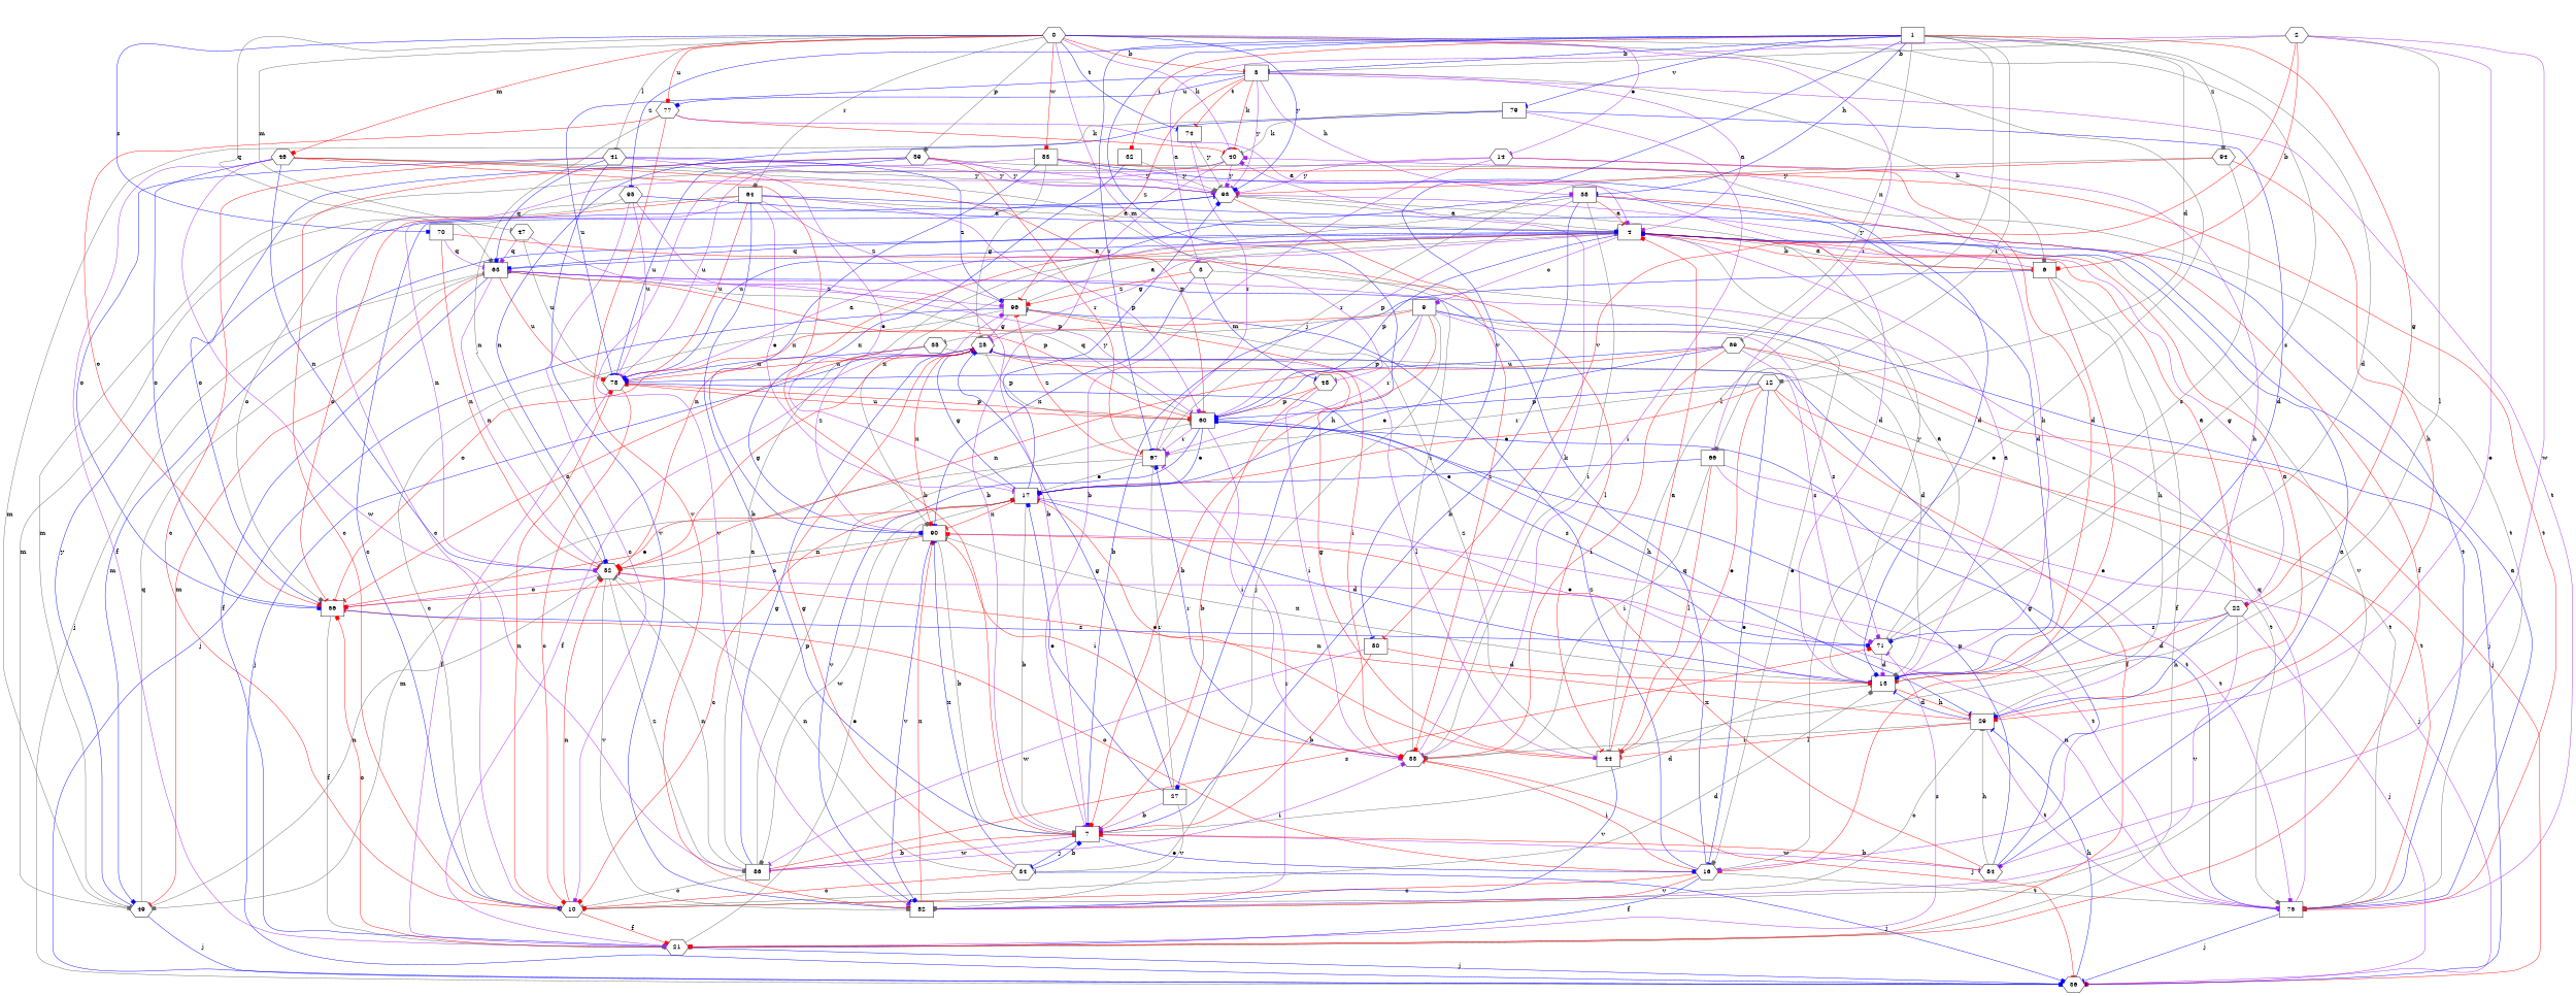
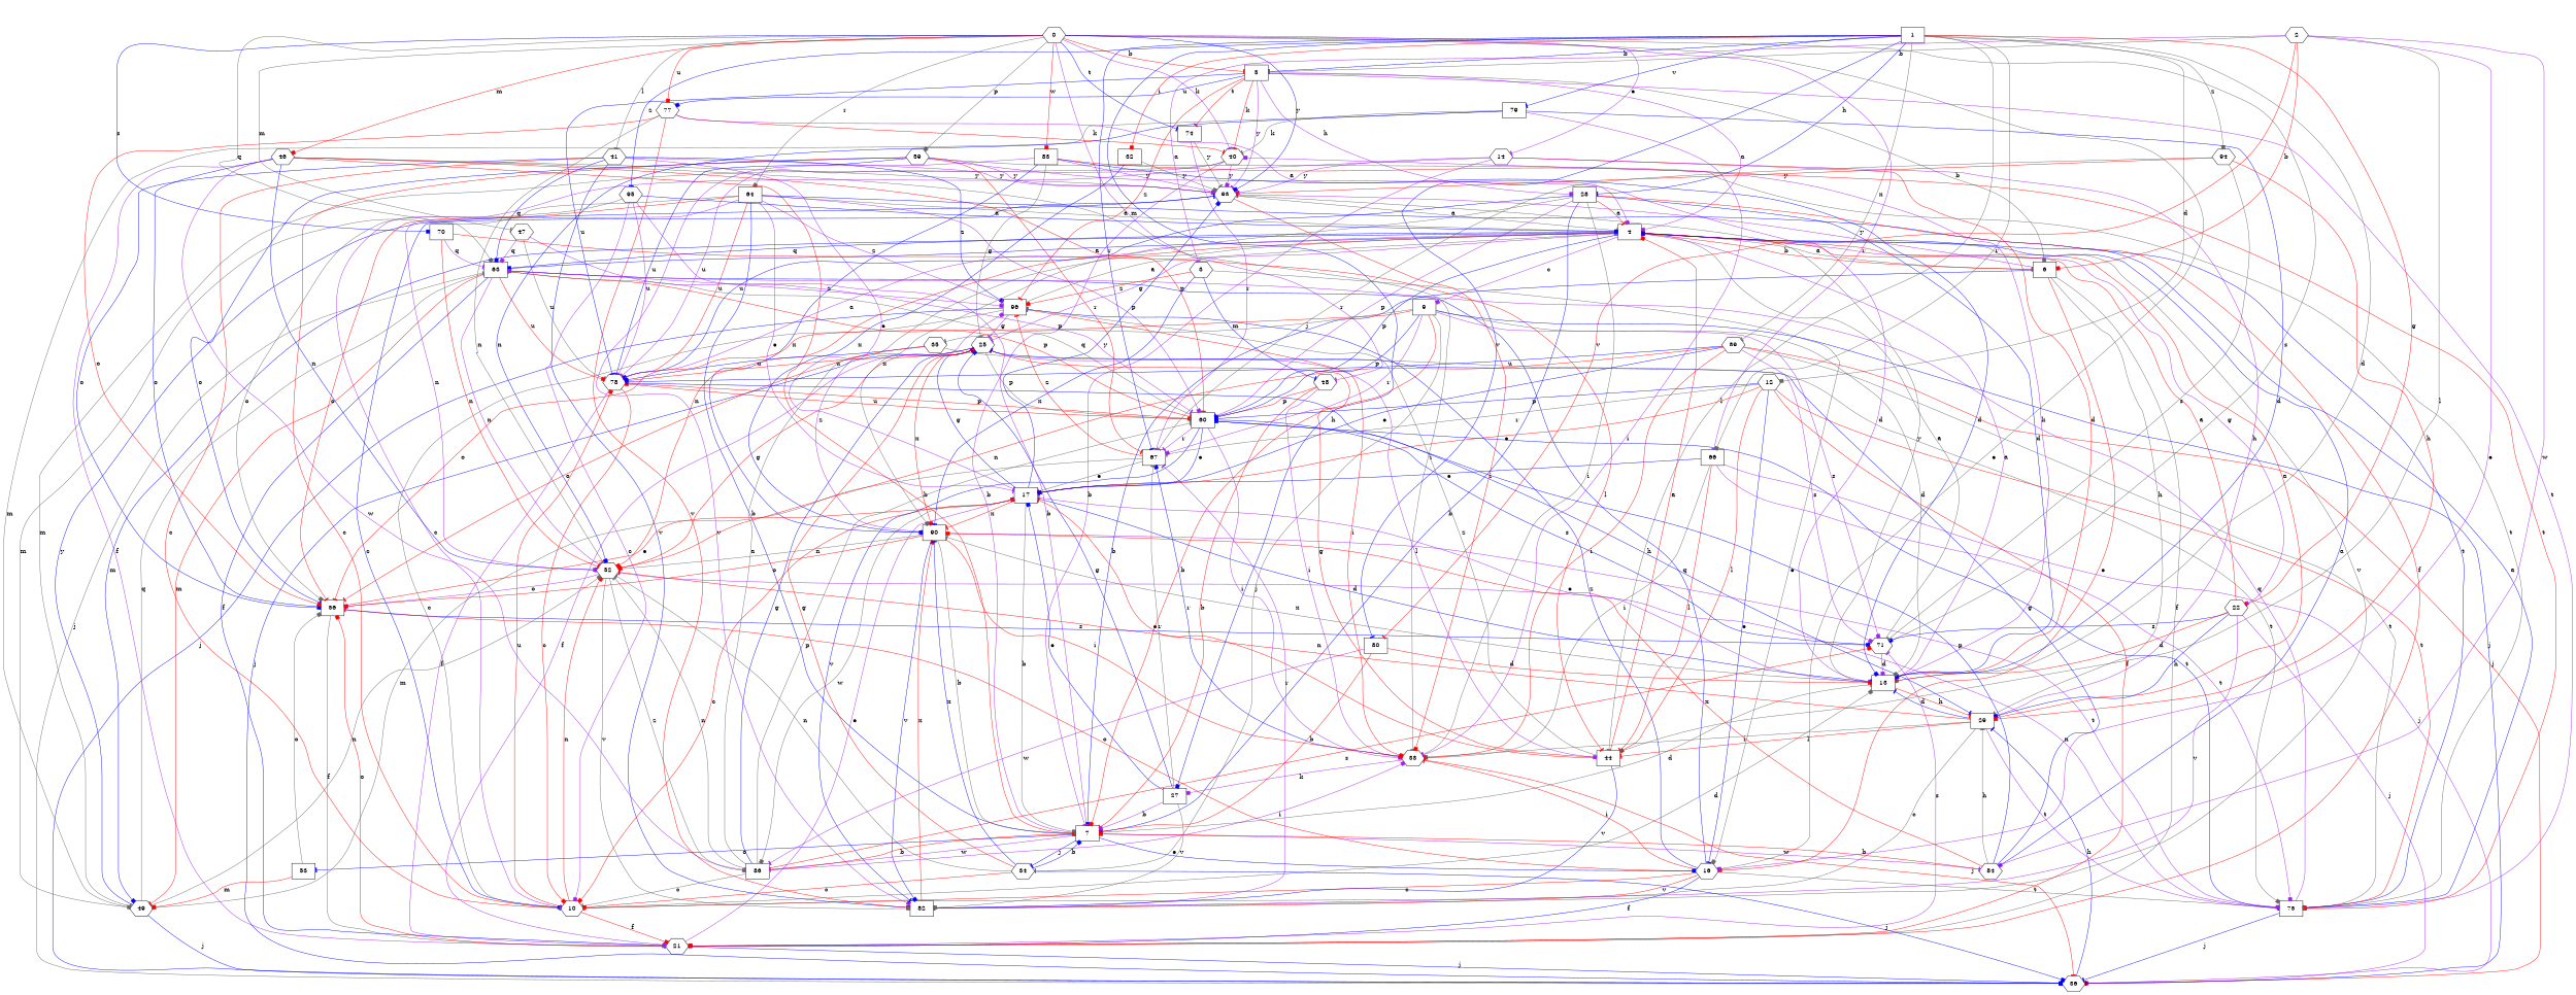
  strict digraph {
    node [shape=box]
    edge [arrowhead=tee color=red]
    5
    0 [shape=hexagon]
    14 [shape=hexagon]
    16 [shape=hexagon]
    40 [shape=hexagon]
    41 [shape=hexagon]
    46 [shape=hexagon]
    47 [shape=hexagon]
    48 [shape=hexagon]
    59 [shape=hexagon]
    63
    64
    66
    70
    71 [shape=hexagon]
    74
    77 [shape=hexagon]
    83
    93 [shape=hexagon]
-   28 [label=38]
+   28
    6
    96
    4
    75
    78 [shape=hexagon]
    13
    7
    29
    10 [shape=hexagon]
    82
    21 [shape=hexagon]
    56
    33 [shape=hexagon]
    49 [shape=hexagon]
    17
    52 [shape=hexagon]
    60
    86
    67
    36 [shape=hexagon]
    44
    90
    25 [shape=hexagon]
    1
    12 [shape=hexagon]
    22 [shape=hexagon]
    27
    32
    79
    80
    89 [shape=hexagon]
    94 [shape=hexagon]
    95 [shape=hexagon]
    2 [shape=hexagon]
    3 [shape=hexagon]
    84 [shape=hexagon]
    9
    34 [shape=hexagon]
    35 [shape=hexagon]
+   53
    5 -> 40 [label=k]
    5 -> 74 [label=t]
    5 -> 77 [arrowhead=box color=blue label=u]
    5 -> 93 [color=purple label=y]
    5 -> 28 [arrowhead=box color=purple label=h]
    5 -> 6 [arrowhead=box color=gray40 label=b]
    5 -> 96 [label=z]
    5 -> 4 [arrowhead=box color=purple label=a]
    5 -> 75 [arrowhead=box color=purple label=t]
    5 -> 78 [color=blue label=u]
    0 -> 5 [label=b]
    0 -> 14 [color=purple label=e]
    0 -> 16 [arrowhead=box color=gray40 label=e]
    0 -> 40 [color=purple label=k]
    0 -> 41 [color=gray40 label=l]
    0 -> 46 [arrowhead=box label=m]
    0 -> 47 [color=gray40 label=m]
    0 -> 48 [color=purple label=m]
    0 -> 59 [arrowhead=box color=gray40 label=p]
    0 -> 63 [arrowhead=box color=gray40 label=q]
    0 -> 64 [arrowhead=box color=gray40 label=r]
    0 -> 66 [color=purple label=r]
    0 -> 70 [arrowhead=box color=blue label=s]
    0 -> 71 [color=gray40 label=s]
    0 -> 74 [color=blue label=t]
    0 -> 77 [arrowhead=box label=u]
    0 -> 83 [arrowhead=box label=w]
    0 -> 93 [arrowhead=box color=blue label=y]
    14 -> 93 [arrowhead=box color=purple label=y]
    14 -> 13 [label=d]
    14 -> 7 [color=purple label=b]
    14 -> 29 [color=purple label=h]
    14 -> 10 [color=purple label=c]
    16 -> 63 [arrowhead=box color=blue label=q]
    16 -> 96 [color=blue label=z]
    16 -> 75 [color=gray40 label=t]
    16 -> 10 [label=c]
    16 -> 82 [label=v]
    16 -> 21 [arrowhead=box color=blue label=f]
    16 -> 56 [label=o]
    16 -> 33 [label=i]
    40 -> 93 [arrowhead=box color=purple label=y]
    40 -> 78 [color=purple label=u]
    40 -> 7 [arrowhead=box color=purple label=b]
    40 -> 49 [color=gray40 label=m]
    41 -> 63 [arrowhead=box color=blue label=q]
    41 -> 93 [color=purple label=y]
    41 -> 96 [arrowhead=box color=blue label=z]
    41 -> 10 [label=c]
    41 -> 82 [arrowhead=box color=blue label=v]
    41 -> 56 [arrowhead=box color=blue label=o]
    41 -> 17 [color=purple label=e]
    46 -> 93 [arrowhead=box color=gray40 label=y]
    46 -> 7 [label=b]
    46 -> 21 [color=purple label=f]
    46 -> 56 [color=blue label=o]
    46 -> 33 [color=gray40 label=i]
    46 -> 52 [color=blue label=n]
    46 -> 60 [label=p]
    46 -> 86 [color=purple label=w]
    47 -> 63 [arrowhead=box color=purple label=q]
    47 -> 78 [color=gray40 label=u]
    47 -> 60 [color=purple label=p]
    48 -> 7 [label=b]
    48 -> 33 [arrowhead=box color=purple label=i]
    48 -> 60 [label=p]
    59 -> 93 [arrowhead=box color=purple label=y]
    59 -> 75 [color=gray40 label=t]
    59 -> 78 [color=blue label=u]
    59 -> 13 [arrowhead=box color=purple label=d]
    59 -> 10 [label=c]
    59 -> 56 [color=blue label=o]
    59 -> 67 [label=r]
    63 -> 96 [arrowhead=box color=purple label=z]
    63 -> 4 [arrowhead=box color=blue label=a]
    63 -> 78 [arrowhead=box label=u]
    63 -> 21 [color=blue label=f]
    63 -> 49 [label=m]
    63 -> 52 [color=purple label=n]
    63 -> 60 [label=p]
    63 -> 36 [arrowhead=box color=gray40 label=j]
    64 -> 96 [color=purple label=z]
    64 -> 4 [arrowhead=box color=gray40 label=a]
    64 -> 75 [color=blue label=t]
    64 -> 78 [label=u]
    64 -> 7 [color=blue label=b]
    64 -> 56 [label=o]
    64 -> 49 [arrowhead=box color=gray40 label=m]
    64 -> 17 [color=purple label=e]
    64 -> 52 [arrowhead=box color=purple label=n]
    64 -> 60 [arrowhead=box color=purple label=p]
    66 -> 75 [arrowhead=box color=purple label=t]
    66 -> 33 [arrowhead=box color=gray40 label=i]
    66 -> 17 [color=blue label=e]
    66 -> 36 [color=purple label=j]
    66 -> 44 [label=l]
    70 -> 63 [color=purple label=q]
    70 -> 52 [label=n]
    70 -> 44 [label=l]
    71 -> 4 [arrowhead=box color=gray40 label=a]
    71 -> 13 [arrowhead=box color=purple label=d]
    74 -> 93 [color=gray40 label=y]
    74 -> 67 [color=purple label=r]
    77 -> 40 [label=k]
    77 -> 4 [arrowhead=box color=purple label=a]
    77 -> 82 [arrowhead=box label=v]
    77 -> 56 [arrowhead=box label=o]
    77 -> 52 [color=gray40 label=n]
    83 -> 93 [arrowhead=box color=purple label=y]
    83 -> 75 [arrowhead=box label=t]
    83 -> 13 [arrowhead=box color=blue label=d]
    83 -> 82 [arrowhead=box color=purple label=v]
    83 -> 90 [arrowhead=box color=blue label=x]
    83 -> 25 [color=gray40 label=g]
    93 -> 4 [color=gray40 label=a]
    93 -> 10 [arrowhead=box color=blue label=c]
    93 -> 33 [arrowhead=box label=i]
    28 -> 4 [label=a]
    28 -> 78 [arrowhead=box color=blue label=u]
    28 -> 13 [arrowhead=box color=blue label=d]
    28 -> 7 [arrowhead=box color=blue label=b]
    28 -> 21 [arrowhead=box label=f]
    28 -> 33 [color=gray40 label=i]
    28 -> 60 [color=purple label=p]
    28 -> 90 [arrowhead=box color=gray40 label=x]
    6 -> 16 [arrowhead=box label=e]
    6 -> 93 [color=purple label=y]
    6 -> 4 [arrowhead=box color=gray40 label=a]
    6 -> 7 [arrowhead=box color=blue label=b]
    6 -> 29 [color=gray40 label=h]
    6 -> 21 [color=gray40 label=f]
    96 -> 4 [arrowhead=box color=gray40 label=a]
    96 -> 10 [color=gray40 label=c]
    96 -> 33 [arrowhead=box label=i]
    96 -> 36 [color=blue label=j]
    96 -> 25 [color=purple label=g]
    4 -> 63 [arrowhead=box color=blue label=q]
    4 -> 6 [label=b]
    4 -> 82 [color=gray40 label=v]
    4 -> 49 [arrowhead=box color=blue label=m]
    4 -> 52 [arrowhead=box label=n]
    4 -> 60 [color=blue label=p]
    4 -> 25 [color=purple label=g]
    4 -> 22 [arrowhead=box color=purple label=g]
    4 -> 9 [arrowhead=box color=purple label=c]
    75 -> 63 [arrowhead=box color=purple label=q]
    75 -> 4 [color=blue label=a]
    75 -> 52 [color=purple label=n]
    75 -> 36 [color=blue label=j]
    78 -> 4 [color=purple label=a]
    78 -> 29 [color=blue label=h]
    78 -> 10 [arrowhead=box label=c]
    78 -> 21 [color=purple label=f]
    78 -> 60 [arrowhead=box label=p]
    13 -> 40 [arrowhead=box color=purple label=k]
    13 -> 93 [color=gray40 label=y]
    13 -> 4 [arrowhead=box color=purple label=a]
    13 -> 29 [label=h]
    13 -> 17 [color=purple label=e]
    13 -> 90 [color=gray40 label=x]
    7 -> 16 [arrowhead=box color=blue label=e]
    7 -> 13 [color=gray40 label=d]
    7 -> 86 [color=purple label=w]
    7 -> 84 [color=purple label=w]
    7 -> 34 [color=blue label=j]
+   7 -> 53 [color=blue label=o]
    29 -> 4 [label=a]
    29 -> 75 [color=purple label=t]
    29 -> 13 [color=blue label=d]
    29 -> 10 [color=gray40 label=c]
    29 -> 33 [arrowhead=box color=gray40 label=i]
    29 -> 52 [label=n]
    29 -> 44 [label=l]
-   10 -> 78 [arrowhead=box label=n]
+   10 -> 78 [arrowhead=box label=u]
    10 -> 13 [arrowhead=box color=gray40 label=d]
    10 -> 21 [arrowhead=box label=f]
    10 -> 52 [arrowhead=box label=n]
    82 -> 67 [color=purple label=r]
    82 -> 90 [arrowhead=box label=x]
    21 -> 71 [color=purple label=s]
    21 -> 56 [arrowhead=box label=o]
-   21 -> 17 [arrowhead=box color=gray40 label=e]
+   21 -> 17 [arrowhead=box color=purple label=e]
    21 -> 36 [color=blue label=j]
    56 -> 71 [arrowhead=box color=blue label=s]
    56 -> 21 [arrowhead=box color=gray40 label=f]
    56 -> 17 [arrowhead=box label=e]
-   33 -> 40 [arrowhead=box color=purple label=k]
+   33 -> 27 [arrowhead=box color=purple label=k]
    33 -> 67 [arrowhead=box color=blue label=r]
    33 -> 36 [label=j]
    49 -> 63 [color=gray40 label=q]
    49 -> 93 [color=blue label=y]
    49 -> 52 [arrowhead=box color=gray40 label=n]
    49 -> 36 [arrowhead=box color=blue label=j]
    17 -> 93 [arrowhead=box color=blue label=y]
    17 -> 13 [color=blue label=d]
    17 -> 7 [arrowhead=box color=gray40 label=b]
    17 -> 10 [arrowhead=box label=c]
    17 -> 86 [arrowhead=box color=gray40 label=w]
    17 -> 90 [label=x]
    17 -> 25 [color=blue label=g]
    52 -> 82 [arrowhead=box color=gray40 label=v]
    52 -> 56 [arrowhead=box color=purple label=o]
    52 -> 86 [arrowhead=box color=gray40 label=z]
    52 -> 25 [arrowhead=box label=g]
    60 -> 63 [color=gray40 label=q]
    60 -> 71 [color=blue label=s]
    60 -> 75 [color=blue label=t]
    60 -> 78 [arrowhead=box label=u]
    60 -> 82 [color=blue label=v]
    60 -> 33 [arrowhead=box color=purple label=i]
    60 -> 17 [color=blue label=e]
    60 -> 67 [color=purple label=r]
    86 -> 71 [arrowhead=box label=s]
    86 -> 4 [arrowhead=box color=gray40 label=a]
    86 -> 7 [arrowhead=box label=b]
    86 -> 10 [color=gray40 label=c]
    86 -> 33 [arrowhead=box color=purple label=i]
    86 -> 52 [color=gray40 label=n]
    86 -> 60 [color=gray40 label=p]
    86 -> 25 [arrowhead=box color=blue label=g]
    67 -> 96 [label=z]
    67 -> 49 [arrowhead=box color=gray40 label=m]
    67 -> 17 [color=gray40 label=e]
    36 -> 29 [color=blue label=h]
    44 -> 96 [color=gray40 label=z]
    44 -> 4 [arrowhead=box label=a]
    44 -> 82 [color=blue label=v]
    44 -> 17 [label=e]
    44 -> 25 [label=g]
    90 -> 96 [arrowhead=box color=purple label=z]
    90 -> 75 [arrowhead=box color=purple label=t]
    90 -> 7 [color=gray40 label=b]
    90 -> 82 [arrowhead=box color=blue label=v]
    90 -> 56 [arrowhead=box label=o]
    90 -> 33 [arrowhead=box label=i]
    90 -> 52 [arrowhead=box color=gray40 label=n]
    25 -> 78 [arrowhead=box label=u]
    25 -> 21 [arrowhead=box color=purple label=f]
    25 -> 60 [color=gray40 label=p]
    25 -> 36 [arrowhead=box color=blue label=j]
    25 -> 44 [arrowhead=box color=purple label=l]
    25 -> 90 [arrowhead=box label=x]
    1 -> 5 [color=blue label=b]
    1 -> 66 [arrowhead=box color=gray40 label=r]
    1 -> 28 [color=blue label=h]
    1 -> 13 [arrowhead=box color=gray40 label=d]
    1 -> 67 [color=blue label=r]
    1 -> 44 [color=gray40 label=l]
    1 -> 12 [arrowhead=box color=gray40 label=d]
    1 -> 22 [label=g]
    1 -> 27 [arrowhead=box color=blue label=h]
    1 -> 32 [arrowhead=box label=i]
    1 -> 79 [color=blue label=v]
    1 -> 80 [color=blue label=v]
    1 -> 89 [color=gray40 label=x]
    1 -> 94 [arrowhead=box color=gray40 label=z]
    1 -> 95 [color=blue label=z]
    12 -> 16 [color=blue label=e]
    12 -> 75 [arrowhead=box label=t]
    12 -> 21 [arrowhead=box label=f]
    12 -> 17 [arrowhead=box label=e]
    12 -> 60 [arrowhead=box color=blue label=p]
    12 -> 67 [color=gray40 label=r]
-   12 -> 44 [arrowhead=box label=e]
+   12 -> 44 [arrowhead=box label=l]
    22 -> 71 [arrowhead=box color=blue label=s]
    22 -> 4 [label=a]
    22 -> 13 [label=d]
    22 -> 29 [arrowhead=box color=blue label=h]
    22 -> 82 [color=purple label=v]
    22 -> 36 [color=purple label=j]
    27 -> 7 [arrowhead=box color=purple label=b]
    27 -> 82 [arrowhead=box color=gray40 label=v]
    27 -> 17 [arrowhead=box color=blue label=e]
    27 -> 67 [color=gray40 label=r]
    27 -> 25 [arrowhead=box color=blue label=g]
    32 -> 93 [arrowhead=box color=gray40 label=y]
    32 -> 90 [color=blue label=x]
    79 -> 40 [color=gray40 label=k]
    79 -> 13 [arrowhead=box color=blue label=d]
    79 -> 33 [color=purple label=i]
    79 -> 49 [color=gray40 label=m]
    79 -> 52 [arrowhead=box color=blue label=n]
    80 -> 13 [arrowhead=box label=d]
    80 -> 7 [label=b]
    80 -> 86 [color=purple label=w]
    89 -> 71 [arrowhead=box color=purple label=s]
    89 -> 75 [color=gray40 label=t]
    89 -> 78 [color=blue label=u]
    89 -> 33 [label=i]
    89 -> 17 [arrowhead=box color=blue label=e]
    89 -> 52 [arrowhead=box label=n]
    89 -> 36 [arrowhead=box label=j]
    94 -> 71 [color=gray40 label=s]
    94 -> 93 [label=y]
    94 -> 29 [arrowhead=box label=h]
    94 -> 67 [color=gray40 label=r]
    95 -> 4 [arrowhead=box color=blue label=a]
    95 -> 78 [color=purple label=u]
    95 -> 7 [color=purple label=b]
    95 -> 10 [arrowhead=box color=purple label=c]
    95 -> 56 [arrowhead=box color=gray40 label=o]
    2 -> 5 [color=gray40 label=b]
    2 -> 16 [arrowhead=box color=purple label=e]
    2 -> 6 [arrowhead=box label=b]
    2 -> 44 [color=gray40 label=l]
    2 -> 80 [label=v]
    2 -> 3 [color=purple label=a]
    2 -> 84 [arrowhead=box color=purple label=w]
    3 -> 16 [arrowhead=box color=gray40 label=e]
    3 -> 48 [color=blue label=m]
    3 -> 96 [arrowhead=box label=z]
    3 -> 90 [color=blue label=x]
    84 -> 4 [arrowhead=box color=blue label=a]
    84 -> 7 [arrowhead=box label=b]
    84 -> 29 [color=gray40 label=h]
    84 -> 60 [arrowhead=box color=blue label=p]
    84 -> 90 [arrowhead=box label=x]
    84 -> 25 [color=blue label=g]
    9 -> 71 [arrowhead=box color=purple label=s]
    9 -> 13 [arrowhead=box color=gray40 label=d]
    9 -> 7 [arrowhead=box label=b]
    9 -> 56 [label=o]
    9 -> 60 [arrowhead=box color=blue label=p]
    9 -> 67 [arrowhead=box color=purple label=r]
    9 -> 36 [color=blue label=j]
    9 -> 34 [color=gray40 label=j]
    9 -> 35 [color=gray40 label=j]
    34 -> 7 [arrowhead=box color=blue label=b]
    34 -> 10 [arrowhead=box label=c]
    34 -> 52 [color=gray40 label=n]
    34 -> 36 [arrowhead=box color=blue label=j]
    34 -> 90 [color=blue label=x]
    34 -> 25 [label=g]
    35 -> 75 [arrowhead=box color=gray40 label=t]
    35 -> 78 [arrowhead=box color=blue label=u]
    35 -> 56 [label=o]
+   53 -> 56 [arrowhead=box color=gray40 label=o]
+   53 -> 49 [arrowhead=box label=m]
  }
